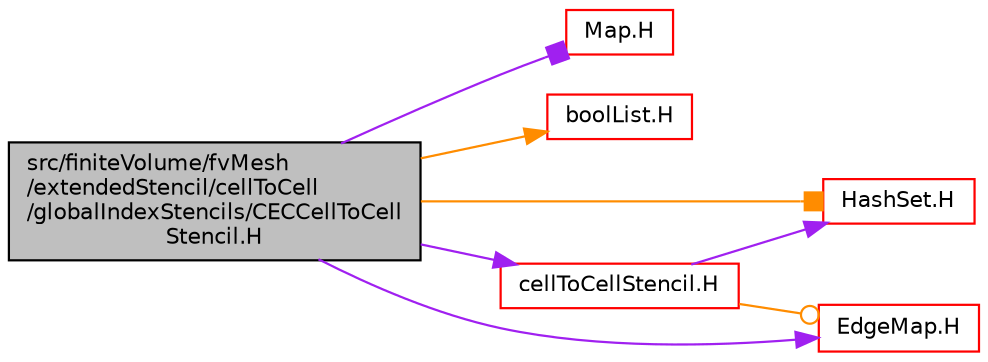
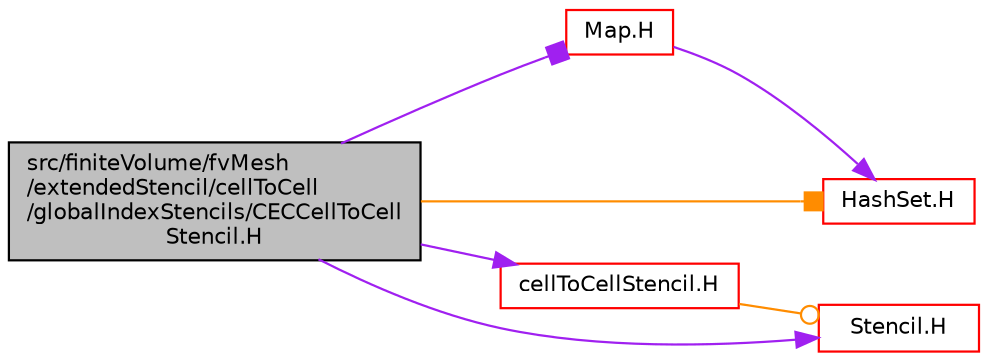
  digraph {
    rankdir=LR
    node [color=red fontname=Helvetica fontsize=10 shape=record]
    edge [arrowhead=normal color=purple fontname=Helvetica fontsize=10 labelfontname=Helvetica labelfontsize=10 style=solid]
    n1 [color=black fillcolor=grey75 fontcolor=black height=0.2 label="src/finiteVolume/fvMesh\l/extendedStencil/cellToCell\l/globalIndexStencils/CECCellToCell\lStencil.H" style=filled width=0.4]
    n2 [height=0.2 label="cellToCellStencil.H" width=0.4]
-   n3 [height=0.2 label="boolList.H" width=0.4]
    n4 [height=0.2 label="HashSet.H" width=0.4]
    n5 [height=0.2 label="Map.H" width=0.4]
-   n6 [height=0.2 label="EdgeMap.H" width=0.4]
+   n6 [height=0.2 label="Stencil.H" width=0.4]
    n1 -> n2
-   n1 -> n3 [color=darkorange]
    n1 -> n4 [arrowhead=box color=darkorange]
    n1 -> n5 [arrowhead=box]
    n1 -> n6
-   n2 -> n4
+   n5 -> n4
    n2 -> n6 [arrowhead=odot color=darkorange]
  }
